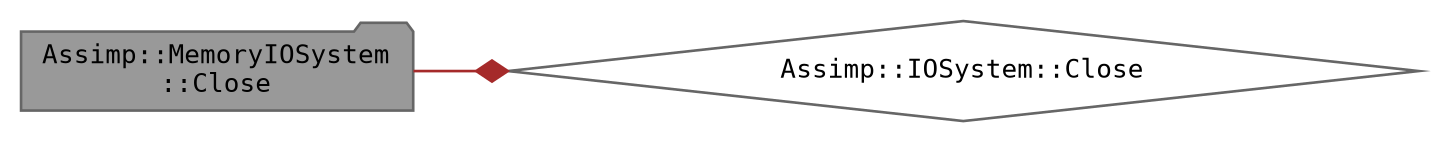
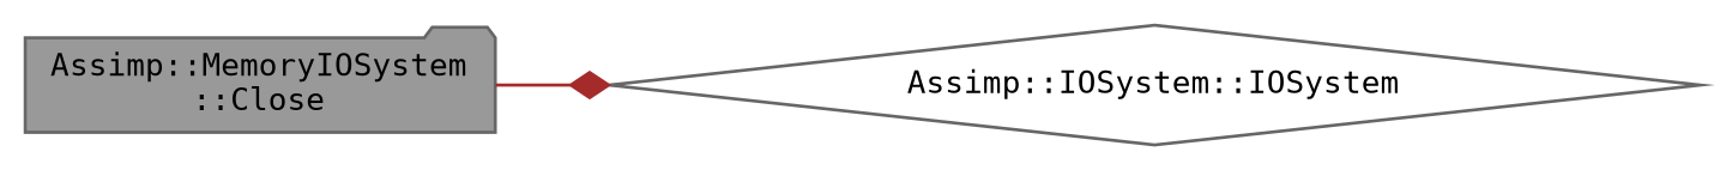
  digraph {
    rankdir=LR
    node [fontname=Terminal fontsize=10 style=filled]
    n1 [color=gray40 fillcolor=grey60 fontcolor=black height=0.2 label="Assimp::MemoryIOSystem\l::Close" shape=folder width=0.4]
-   n2 [color=grey40 fillcolor=white height=0.2 label="Assimp::IOSystem::Close" shape=diamond width=0.4]
+   n2 [color=grey40 fillcolor=white height=0.2 label="Assimp::IOSystem::IOSystem" shape=diamond width=0.4]
    n1 -> n2 [color=brown fontname=Terminal fontsize=10 labelfontname=Helvetica labelfontsize=10 style=solid arrowhead=diamond]
  }
